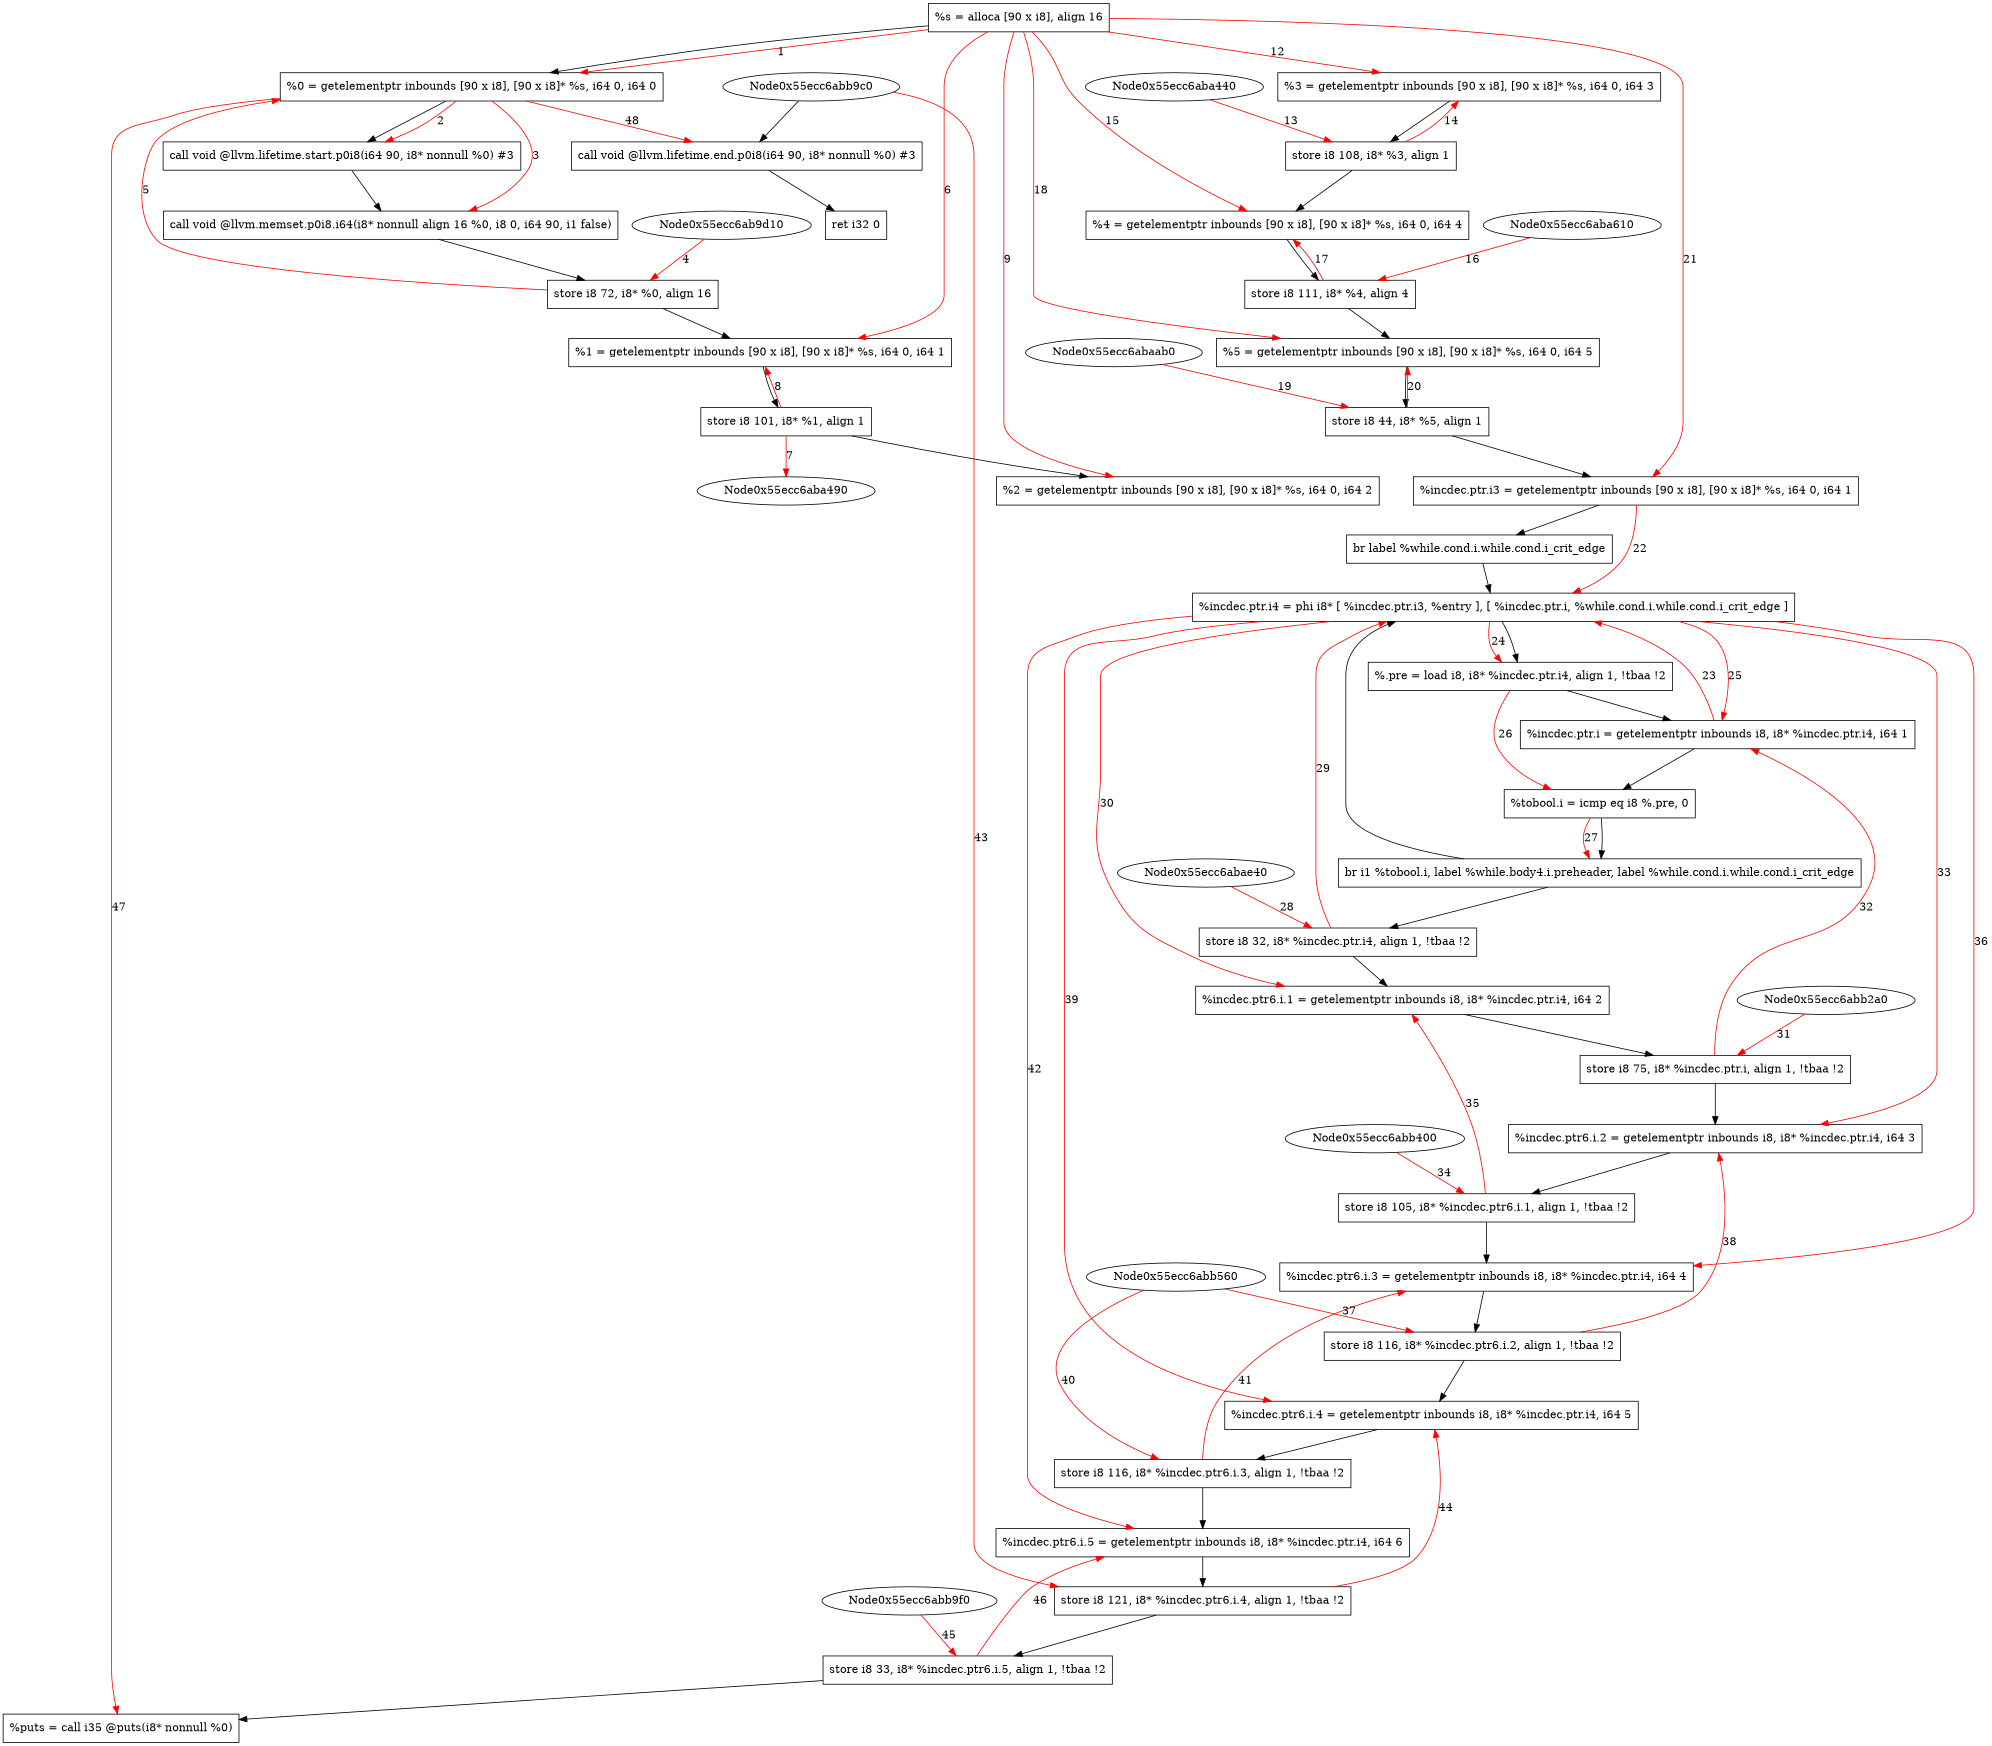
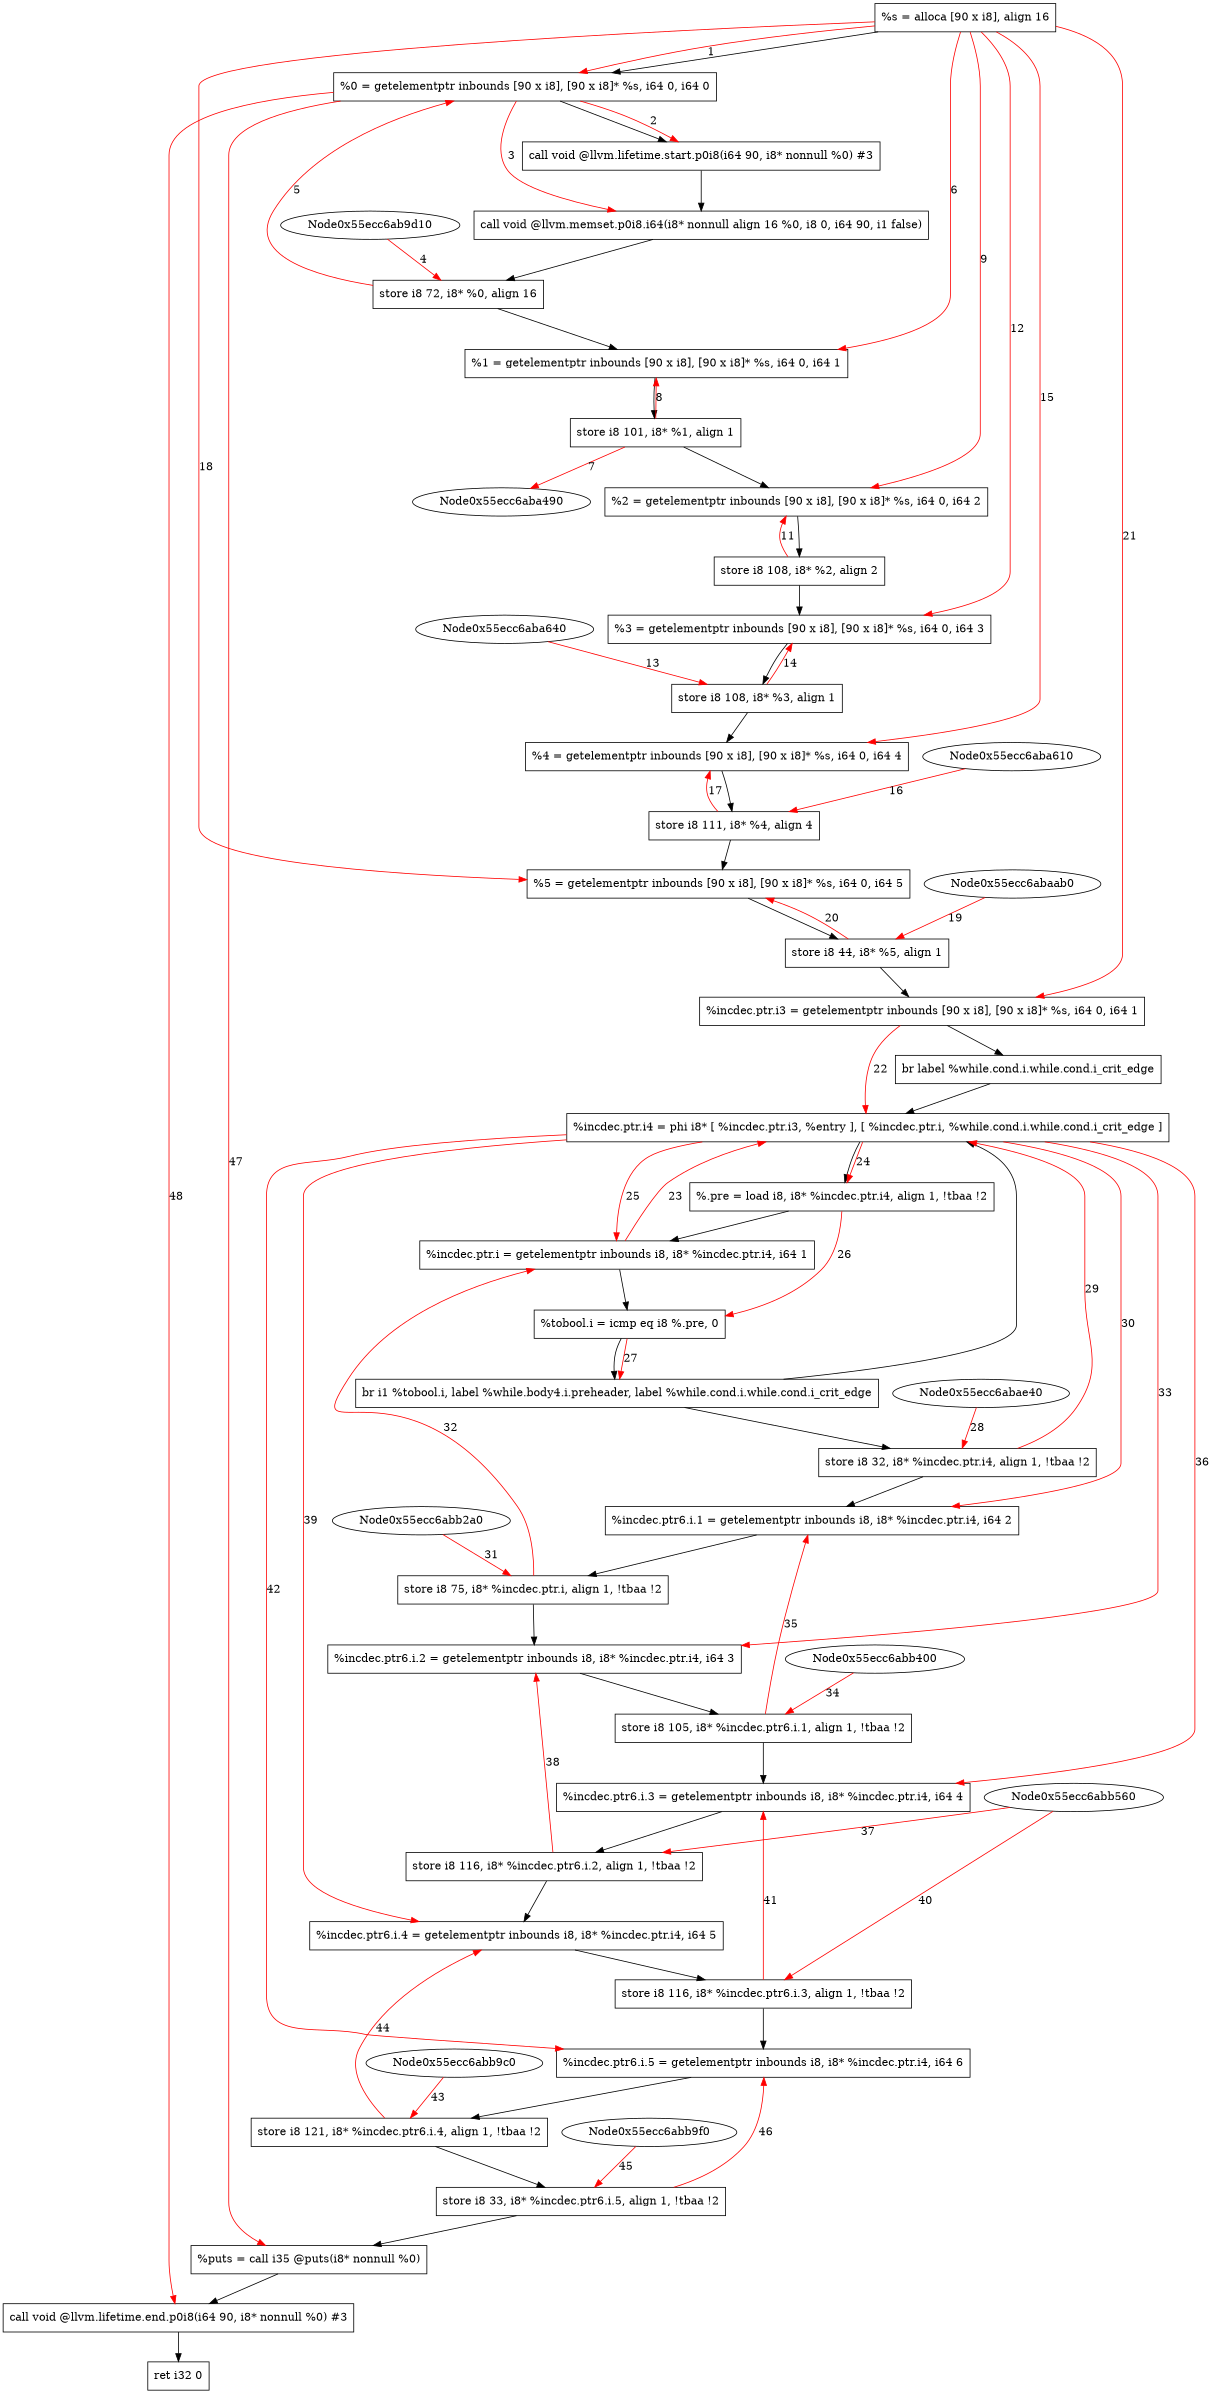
  digraph {
    node [shape=record]
    edge [color=red]
    n1 [label="  %s = alloca [90 x i8], align 16"]
    n2 [label="  %0 = getelementptr inbounds [90 x i8], [90 x i8]* %s, i64 0, i64 0"]
    n3 [label="  %1 = getelementptr inbounds [90 x i8], [90 x i8]* %s, i64 0, i64 1"]
    n4 [label="  %2 = getelementptr inbounds [90 x i8], [90 x i8]* %s, i64 0, i64 2"]
    n5 [label="  %3 = getelementptr inbounds [90 x i8], [90 x i8]* %s, i64 0, i64 3"]
    n6 [label="  %4 = getelementptr inbounds [90 x i8], [90 x i8]* %s, i64 0, i64 4"]
    n7 [label="  %5 = getelementptr inbounds [90 x i8], [90 x i8]* %s, i64 0, i64 5"]
    n8 [label="  %incdec.ptr.i3 = getelementptr inbounds [90 x i8], [90 x i8]* %s, i64 0, i64 1"]
    n9 [label="  call void @llvm.lifetime.start.p0i8(i64 90, i8* nonnull %0) #3"]
    n10 [label="  call void @llvm.memset.p0i8.i64(i8* nonnull align 16 %0, i8 0, i64 90, i1 false)"]
    n11 [label="%puts = call i35 @puts(i8* nonnull %0)"]
    n12 [label="  call void @llvm.lifetime.end.p0i8(i64 90, i8* nonnull %0) #3"]
    n13 [label="  store i8 101, i8* %1, align 1"]
+   n14 [label="  store i8 108, i8* %2, align 2"]
    n15 [label="  store i8 108, i8* %3, align 1"]
    n16 [label="  store i8 111, i8* %4, align 4"]
    n17 [label="  store i8 44, i8* %5, align 1"]
    n18 [label="  br label %while.cond.i.while.cond.i_crit_edge"]
    n19 [label="  %incdec.ptr.i4 = phi i8* [ %incdec.ptr.i3, %entry ], [ %incdec.ptr.i, %while.cond.i.while.cond.i_crit_edge ]"]
    n20 [label="  store i8 72, i8* %0, align 16"]
    n21 [label="  ret i32 0"]
    Node0x55ecc6aba490 [shape=""]
    n23 [label="  %.pre = load i8, i8* %incdec.ptr.i4, align 1, !tbaa !2"]
    n24 [label="  %incdec.ptr.i = getelementptr inbounds i8, i8* %incdec.ptr.i4, i64 1"]
    n25 [label="  %incdec.ptr6.i.1 = getelementptr inbounds i8, i8* %incdec.ptr.i4, i64 2"]
    n26 [label="  %incdec.ptr6.i.2 = getelementptr inbounds i8, i8* %incdec.ptr.i4, i64 3"]
    n27 [label="  %incdec.ptr6.i.3 = getelementptr inbounds i8, i8* %incdec.ptr.i4, i64 4"]
    n28 [label="  %incdec.ptr6.i.4 = getelementptr inbounds i8, i8* %incdec.ptr.i4, i64 5"]
    n29 [label="  %incdec.ptr6.i.5 = getelementptr inbounds i8, i8* %incdec.ptr.i4, i64 6"]
    n30 [label="  %tobool.i = icmp eq i8 %.pre, 0"]
    n31 [label="  store i8 75, i8* %incdec.ptr.i, align 1, !tbaa !2"]
    n32 [label="  store i8 105, i8* %incdec.ptr6.i.1, align 1, !tbaa !2"]
    n33 [label="  store i8 116, i8* %incdec.ptr6.i.2, align 1, !tbaa !2"]
    n34 [label="  store i8 116, i8* %incdec.ptr6.i.3, align 1, !tbaa !2"]
    n35 [label="  store i8 121, i8* %incdec.ptr6.i.4, align 1, !tbaa !2"]
    n36 [label="  br i1 %tobool.i, label %while.body4.i.preheader, label %while.cond.i.while.cond.i_crit_edge"]
    n37 [label="  store i8 32, i8* %incdec.ptr.i4, align 1, !tbaa !2"]
    n38 [label="  store i8 33, i8* %incdec.ptr6.i.5, align 1, !tbaa !2"]
    Node0x55ecc6ab9d10 [shape=""]
-   Node0x55ecc6aba640 [label=Node0x55ecc6aba440 shape=""]
+   Node0x55ecc6aba640 [shape=""]
    Node0x55ecc6aba610 [shape=""]
    Node0x55ecc6abaab0 [shape=""]
    Node0x55ecc6abae40 [shape=""]
    Node0x55ecc6abb2a0 [shape=""]
    Node0x55ecc6abb400 [shape=""]
    Node0x55ecc6abb560 [shape=""]
    Node0x55ecc6abb9c0 [shape=""]
    Node0x55ecc6abb9f0 [shape=""]
    n1 -> n2 [color=""]
    n1 -> n2 [label=1]
    n1 -> n3 [label=6]
    n1 -> n4 [label=9]
    n1 -> n5 [label=12]
    n1 -> n6 [label=15]
    n1 -> n7 [label=18]
    n1 -> n8 [label=21]
    n2 -> n9 [color=""]
    n2 -> n9 [label=2]
    n2 -> n10 [label=3]
    n2 -> n11 [label=47]
    n2 -> n12 [label=48]
    n3 -> n13 [color=""]
+   n4 -> n14 [color=""]
    n5 -> n15 [color=""]
    n6 -> n16 [color=""]
    n7 -> n17 [color=""]
    n8 -> n18 [color=""]
    n8 -> n19 [label=22]
    n9 -> n10 [color=""]
    n10 -> n20 [color=""]
-   Node0x55ecc6abb9c0 -> n12 [color=""]
+   n11 -> n12 [color=""]
    n12 -> n21 [color=""]
    n13 -> n3 [label=8]
    n13 -> n4 [color=""]
    n13 -> Node0x55ecc6aba490 [label=7]
+   n14 -> n4 [label=11]
+   n14 -> n5 [color=""]
    n15 -> n5 [label=14]
    n15 -> n6 [color=""]
    n16 -> n6 [label=17]
    n16 -> n7 [color=""]
    n17 -> n7 [label=20]
    n17 -> n8 [color=""]
    n18 -> n19 [color=""]
    n19 -> n23 [color=""]
    n19 -> n23 [label=24]
    n19 -> n24 [label=25]
    n19 -> n25 [label=30]
    n19 -> n26 [label=33]
    n19 -> n27 [label=36]
    n19 -> n28 [label=39]
    n19 -> n29 [label=42]
    n20 -> n2 [label=5]
    n20 -> n3 [color=""]
    n23 -> n24 [color=""]
    n23 -> n30 [label=26]
    n24 -> n19 [label=23]
    n24 -> n30 [color=""]
    n25 -> n31 [color=""]
    n26 -> n32 [color=""]
    n27 -> n33 [color=""]
    n28 -> n34 [color=""]
    n29 -> n35 [color=""]
    n30 -> n36 [color=""]
    n30 -> n36 [label=27]
    n31 -> n24 [label=32]
    n31 -> n26 [color=""]
    n32 -> n25 [label=35]
    n32 -> n27 [color=""]
    n33 -> n26 [label=38]
    n33 -> n28 [color=""]
    n34 -> n27 [label=41]
    n34 -> n29 [color=""]
    n35 -> n28 [label=44]
    n35 -> n38 [color=""]
    n36 -> n19 [color=""]
    n36 -> n37 [color=""]
    n37 -> n19 [label=29]
    n37 -> n25 [color=""]
    n38 -> n11 [color=""]
    n38 -> n29 [label=46]
    Node0x55ecc6ab9d10 -> n20 [label=4]
    Node0x55ecc6aba640 -> n15 [label=13]
    Node0x55ecc6aba610 -> n16 [label=16]
    Node0x55ecc6abaab0 -> n17 [label=19]
    Node0x55ecc6abae40 -> n37 [label=28]
    Node0x55ecc6abb2a0 -> n31 [label=31]
    Node0x55ecc6abb400 -> n32 [label=34]
    Node0x55ecc6abb560 -> n33 [label=37]
    Node0x55ecc6abb560 -> n34 [label=40]
    Node0x55ecc6abb9c0 -> n35 [label=43]
    Node0x55ecc6abb9f0 -> n38 [label=45]
  }
